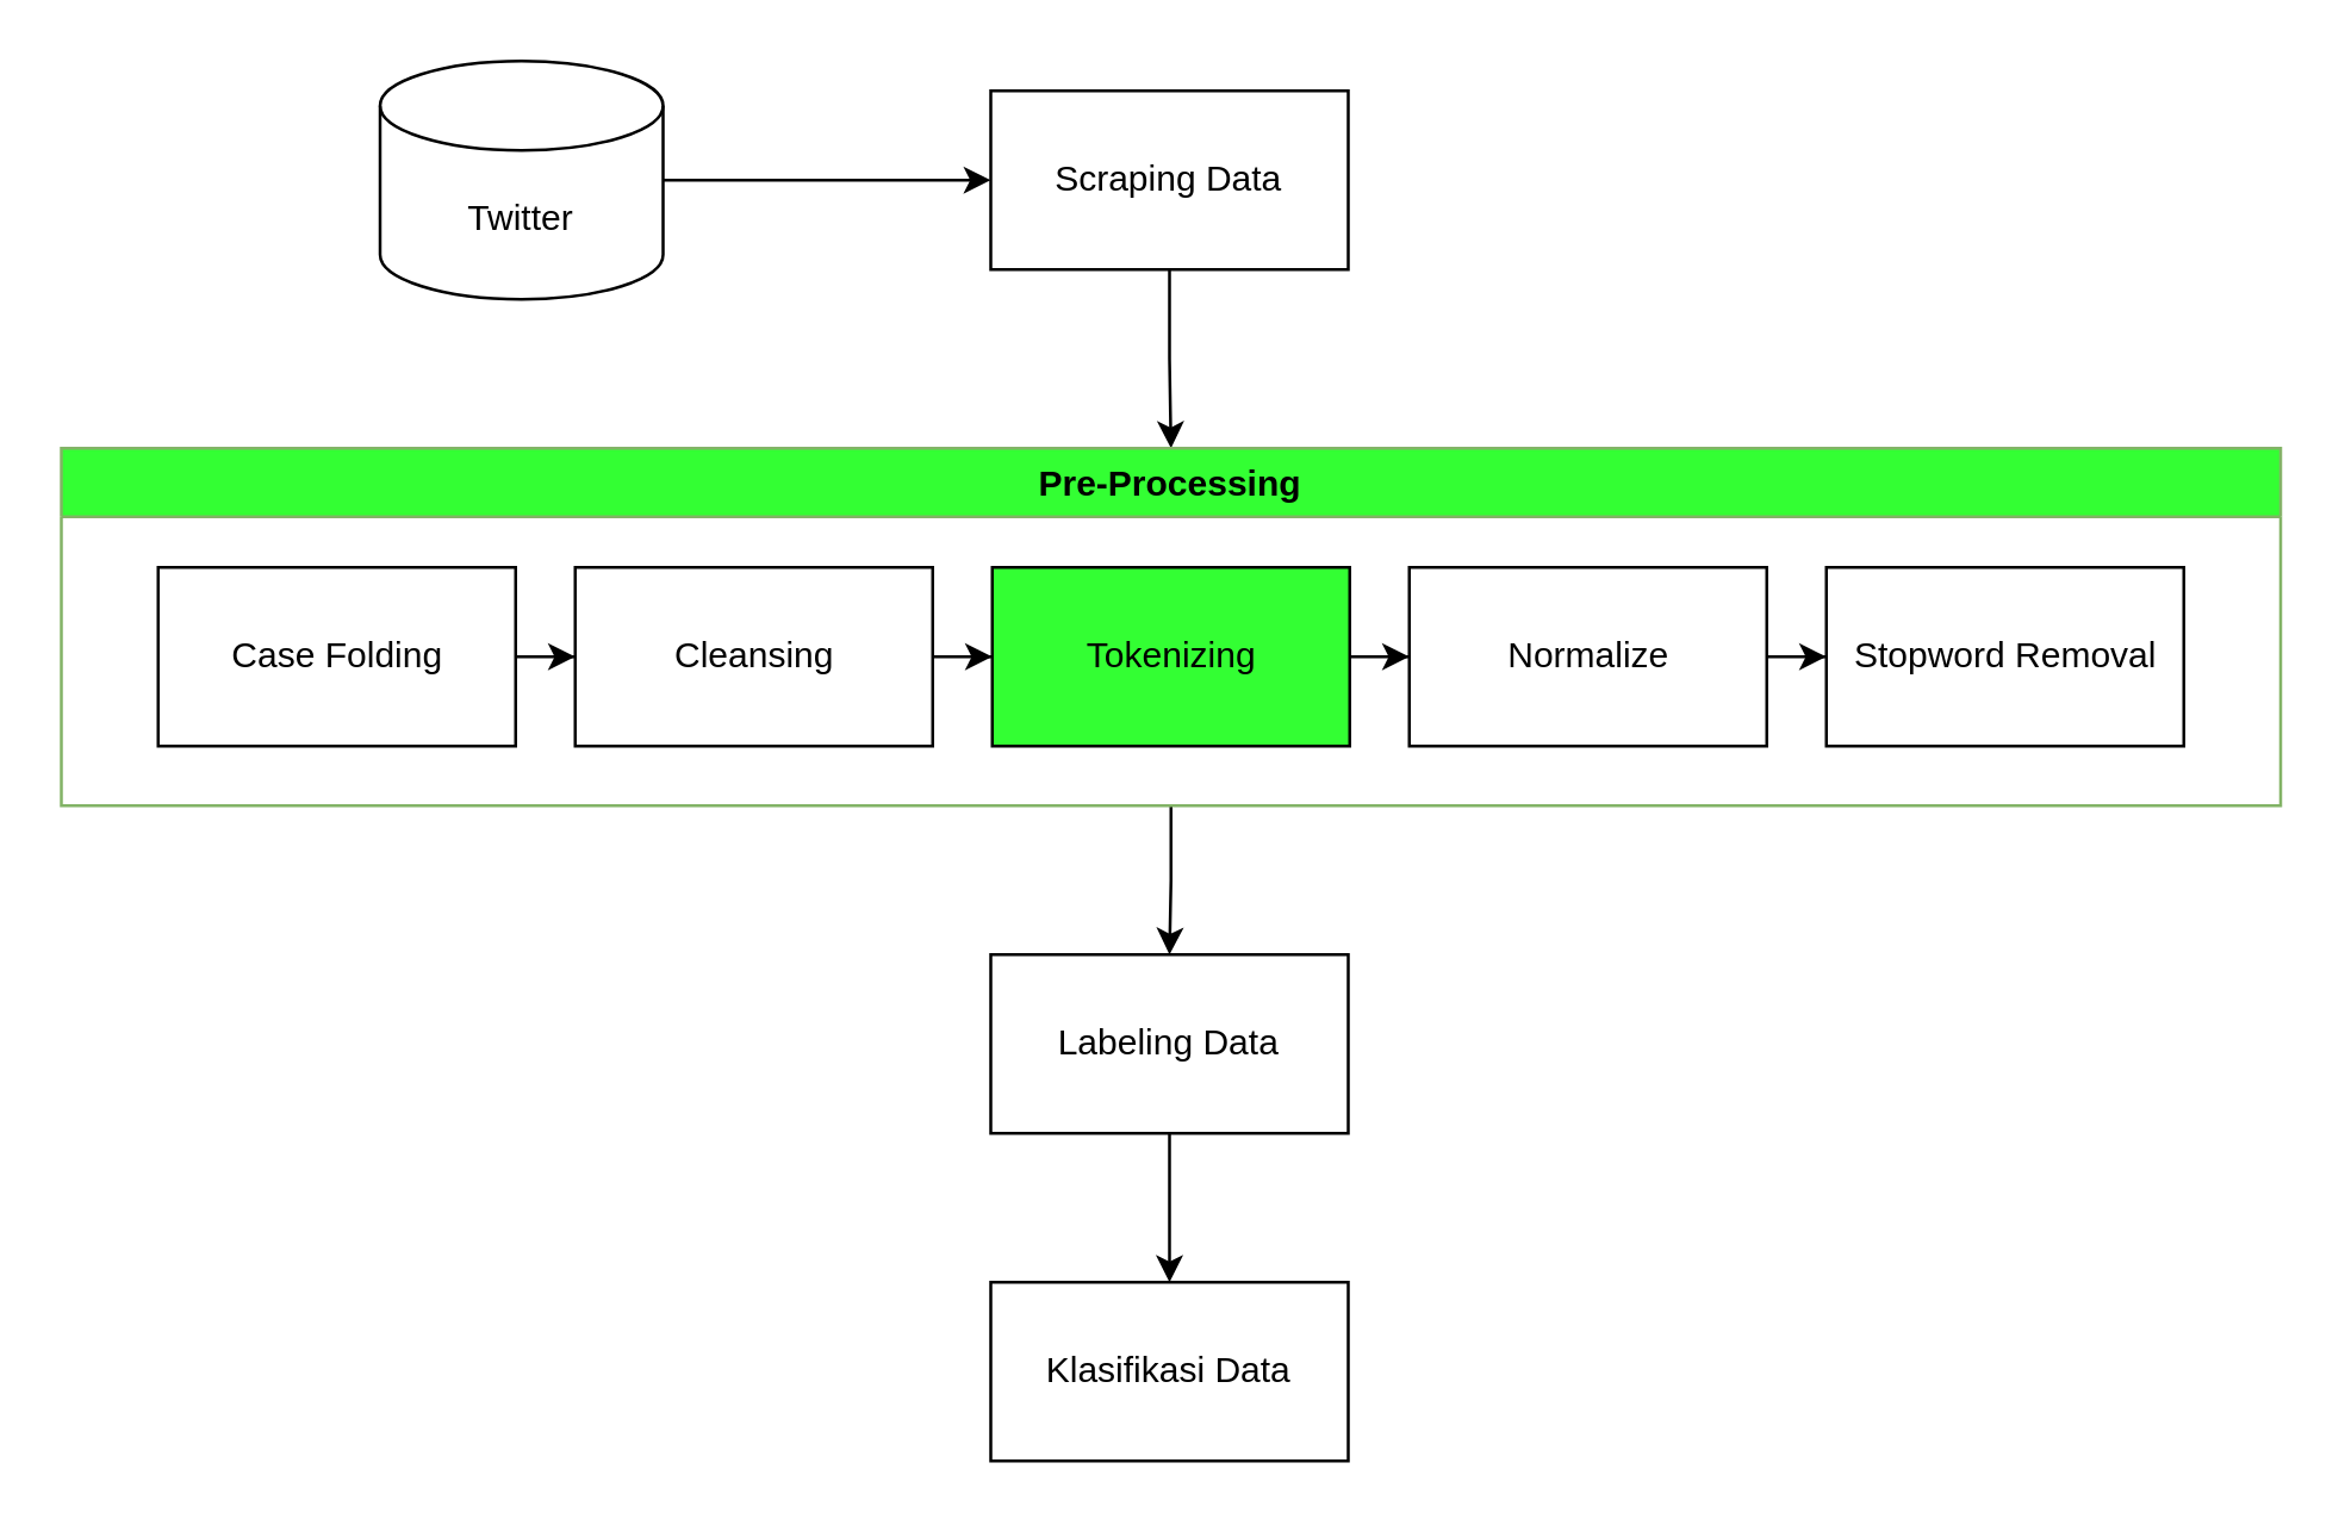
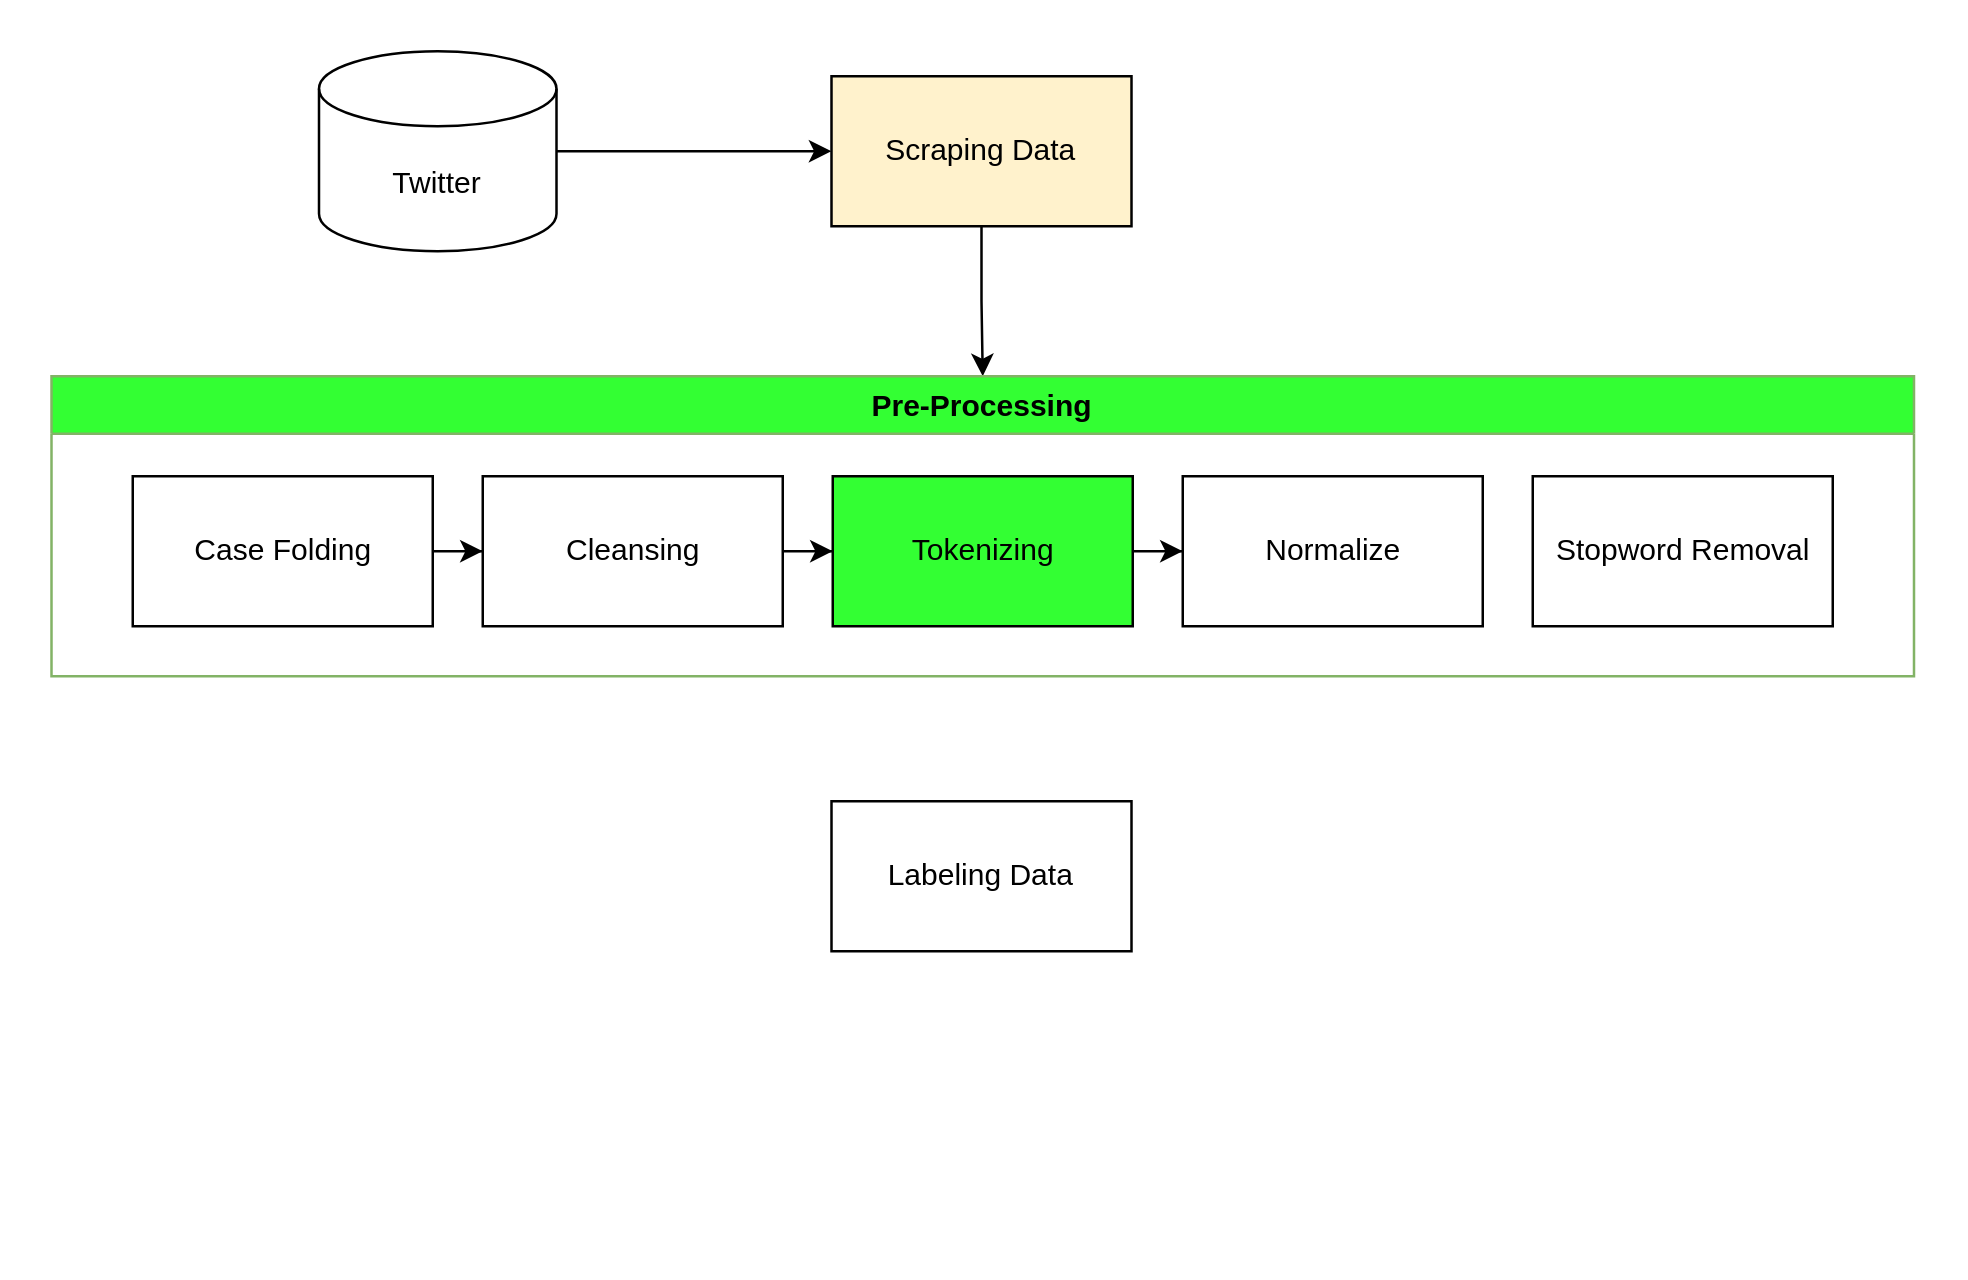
  <mxCell id="0" />
  <mxCell id="1" parent="0" />
  <mxCell id="2" style="edgeStyle=orthogonalEdgeStyle;rounded=0;orthogonalLoop=1;jettySize=auto;html=1;" edge="1" parent="1" source="3" target="5"><mxGeometry relative="1" as="geometry" /></mxCell>
  <mxCell id="3" value="Twitter" style="shape=cylinder3;whiteSpace=wrap;html=1;boundedLbl=1;backgroundOutline=1;size=15;" vertex="1" parent="1"><mxGeometry x="127" y="20" width="95" height="80" as="geometry" /></mxCell>
  <mxCell id="4" style="edgeStyle=orthogonalEdgeStyle;rounded=0;orthogonalLoop=1;jettySize=auto;html=1;exitX=0.5;exitY=1;exitDx=0;exitDy=0;" edge="1" parent="1" source="5" target="7"><mxGeometry relative="1" as="geometry" /></mxCell>
- <mxCell id="5" value="Scraping Data" style="rounded=0;whiteSpace=wrap;html=1;" vertex="1" parent="1"><mxGeometry x="332" y="30" width="120" height="60" as="geometry" /></mxCell>
- <mxCell id="6" value="" style="edgeStyle=orthogonalEdgeStyle;rounded=0;orthogonalLoop=1;jettySize=auto;html=1;" edge="1" parent="1" source="7" target="18"><mxGeometry relative="1" as="geometry" /></mxCell>
+ <mxCell id="5" value="Scraping Data" style="rounded=0;whiteSpace=wrap;html=1;fillColor=#fff2cc;" vertex="1" parent="1"><mxGeometry x="332" y="30" width="120" height="60" as="geometry" /></mxCell>
  <mxCell id="7" value="Pre-Processing" style="swimlane;fillColor=#33FF33;strokeColor=#82b366;gradientColor=none;swimlaneFillColor=default;rounded=0;glass=0;" vertex="1" parent="1"><mxGeometry x="20" y="150" width="745" height="120" as="geometry" /></mxCell>
  <mxCell id="8" value="" style="edgeStyle=orthogonalEdgeStyle;rounded=0;orthogonalLoop=1;jettySize=auto;html=1;" edge="1" parent="7" source="9" target="11"><mxGeometry relative="1" as="geometry" /></mxCell>
  <mxCell id="9" value="Case Folding" style="rounded=0;whiteSpace=wrap;html=1;" vertex="1" parent="7"><mxGeometry x="32.5" y="40" width="120" height="60" as="geometry" /></mxCell>
  <mxCell id="10" value="" style="edgeStyle=orthogonalEdgeStyle;rounded=0;orthogonalLoop=1;jettySize=auto;html=1;" edge="1" parent="7" source="11" target="13"><mxGeometry relative="1" as="geometry" /></mxCell>
  <mxCell id="11" value="Cleansing" style="whiteSpace=wrap;html=1;rounded=0;" vertex="1" parent="7"><mxGeometry x="172.5" y="40" width="120" height="60" as="geometry" /></mxCell>
  <mxCell id="12" value="" style="edgeStyle=orthogonalEdgeStyle;rounded=0;orthogonalLoop=1;jettySize=auto;html=1;" edge="1" parent="7" source="13" target="15"><mxGeometry relative="1" as="geometry" /></mxCell>
  <mxCell id="13" value="Tokenizing" style="whiteSpace=wrap;html=1;rounded=0;fillColor=#33ff33;" vertex="1" parent="7"><mxGeometry x="312.5" y="40" width="120" height="60" as="geometry" /></mxCell>
- <mxCell id="14" value="" style="edgeStyle=orthogonalEdgeStyle;rounded=0;orthogonalLoop=1;jettySize=auto;html=1;" edge="1" parent="7" source="15" target="16"><mxGeometry relative="1" as="geometry" /></mxCell>
  <mxCell id="15" value="Normalize" style="whiteSpace=wrap;html=1;rounded=0;" vertex="1" parent="7"><mxGeometry x="452.5" y="40" width="120" height="60" as="geometry" /></mxCell>
  <mxCell id="16" value="Stopword Removal" style="whiteSpace=wrap;html=1;rounded=0;" vertex="1" parent="7"><mxGeometry x="592.5" y="40" width="120" height="60" as="geometry" /></mxCell>
- <mxCell id="17" value="" style="edgeStyle=orthogonalEdgeStyle;rounded=0;orthogonalLoop=1;jettySize=auto;html=1;" edge="1" parent="1" source="18" target="19"><mxGeometry relative="1" as="geometry" /></mxCell>
  <mxCell id="18" value="Labeling Data" style="rounded=0;whiteSpace=wrap;html=1;fillColor=default;strokeColor=default;fontStyle=0;startSize=23;gradientColor=none;swimlaneFillColor=default;glass=0;" vertex="1" parent="1"><mxGeometry x="332" y="320" width="120" height="60" as="geometry" /></mxCell>
- <mxCell id="19" value="Klasifikasi Data" style="whiteSpace=wrap;html=1;fillColor=default;rounded=0;fontStyle=0;startSize=23;gradientColor=none;swimlaneFillColor=default;glass=0;" vertex="1" parent="1"><mxGeometry x="332" y="430" width="120" height="60" as="geometry" /></mxCell>
